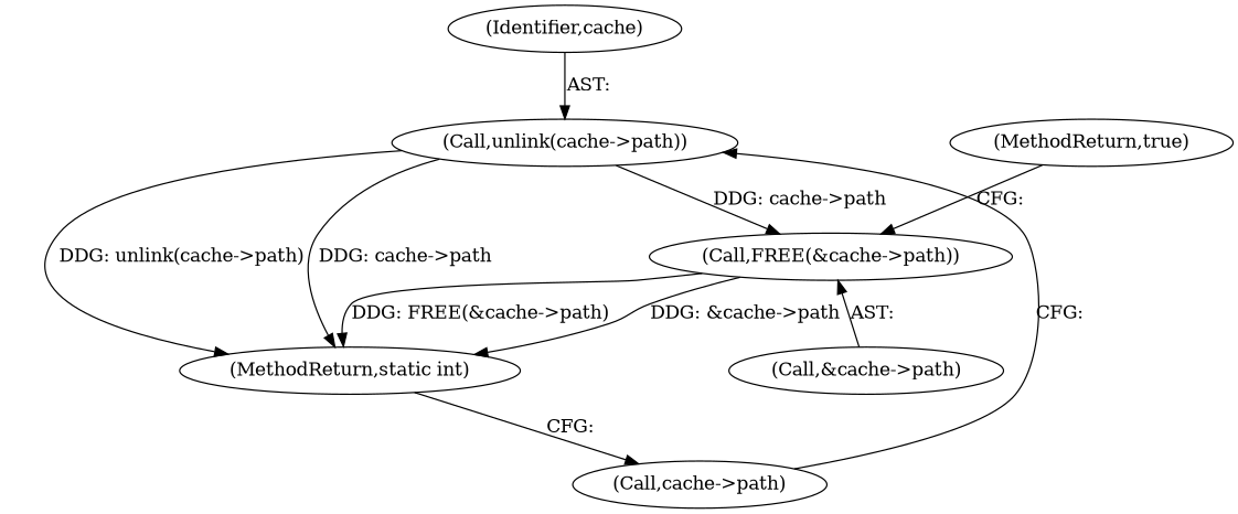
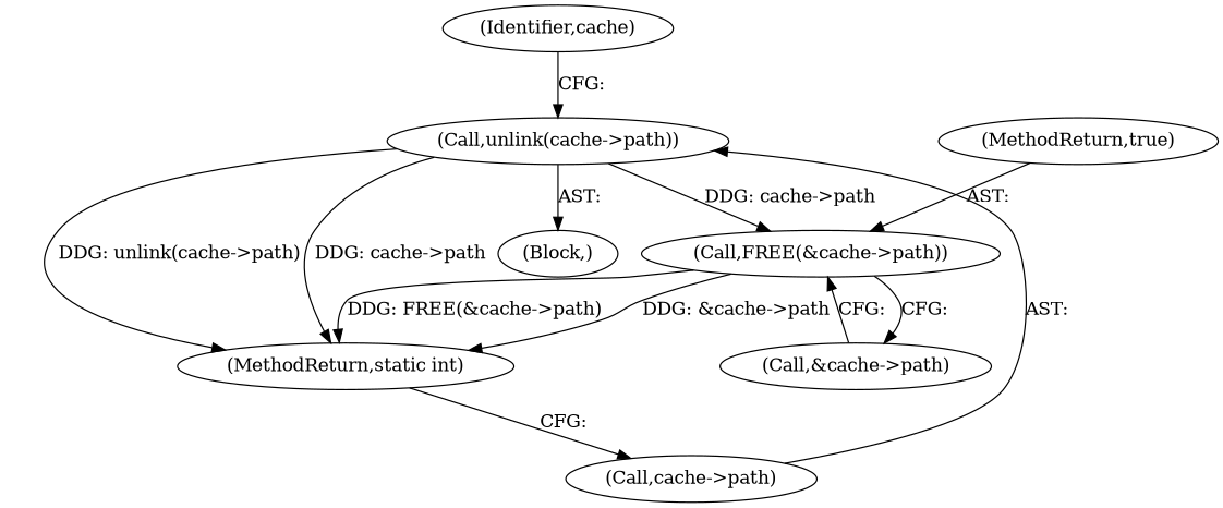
  digraph {
    n1 [label="(Call,unlink(cache->path))"]
    n2 [label="(Call,FREE(&cache->path))"]
    n3 [label="(MethodReturn,static int)"]
+   n4 [label="(Block,)"]
    n5 [label="(Call,&cache->path)"]
    n6 [label="(Call,cache->path)"]
    n7 [label="(Identifier,cache)"]
    n8 [label="(MethodReturn,true)"]
    n1 -> n2 [label="DDG: cache->path"]
    n1 -> n3 [label="DDG: cache->path"]
    n1 -> n3 [label="DDG: unlink(cache->path)"]
+   n1 -> n4 [label="AST: "]
    n2 -> n3 [label="DDG: FREE(&cache->path)"]
    n2 -> n3 [label="DDG: &cache->path"]
+   n2 -> n5 [label="CFG: "]
    n3 -> n6 [label="CFG: "]
-   n5 -> n2 [label="AST: "]
-   n6 -> n1 [label="CFG: "]
-   n7 -> n1 [label="AST: "]
-   n8 -> n2 [label="CFG: "]
+   n5 -> n2 [label="CFG: "]
+   n6 -> n1 [label="AST: "]
+   n7 -> n1 [label="CFG: "]
+   n8 -> n2 [label="AST: "]
  }
